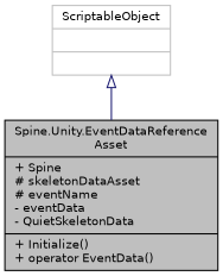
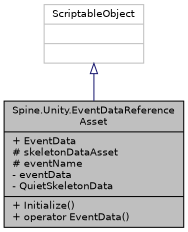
  digraph {
    node [fontname=Helvetica fontsize=10 shape=record style=filled]
-   n1 [color=black fillcolor=grey75 fontcolor=black height=0.2 label="{Spine.Unity.EventDataReference\lAsset\n|+ Spine\l# skeletonDataAsset\l# eventName\l- eventData\l- QuietSkeletonData\l|+ Initialize()\l+ operator EventData()\l}" width=0.4]
+   n1 [color=black fillcolor=grey75 fontcolor=black height=0.2 label="{Spine.Unity.EventDataReference\lAsset\n|+ EventData\l# skeletonDataAsset\l# eventName\l- eventData\l- QuietSkeletonData\l|+ Initialize()\l+ operator EventData()\l}" width=0.4]
    n2 [color=grey75 fillcolor=white height=0.2 label="{ScriptableObject\n||}" width=0.4]
    n2 -> n1 [arrowtail=onormal color=midnightblue dir=back fontname=Helvetica fontsize=10 labelfontname=Helvetica labelfontsize=10 style=solid]
  }
